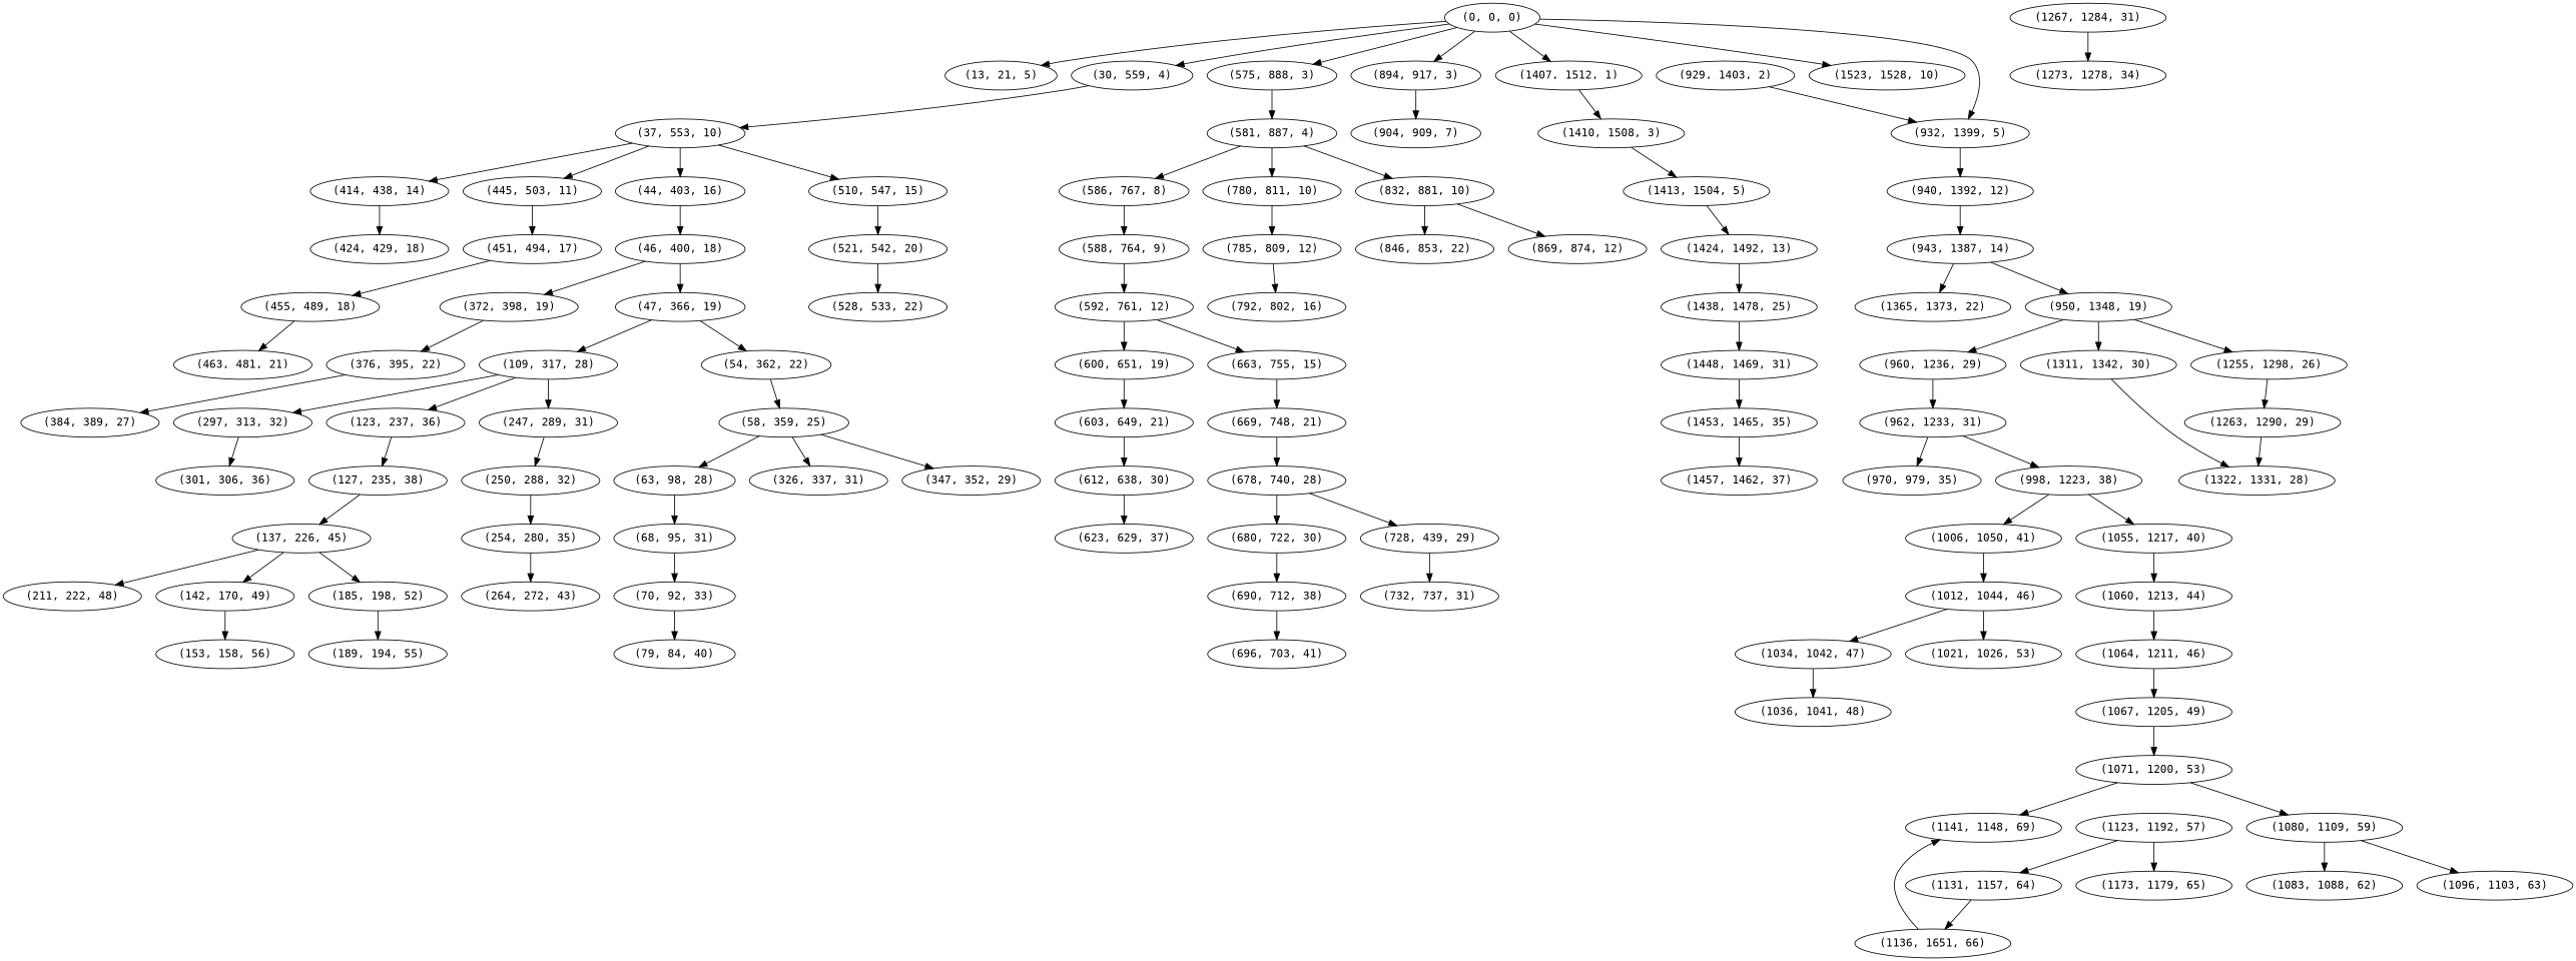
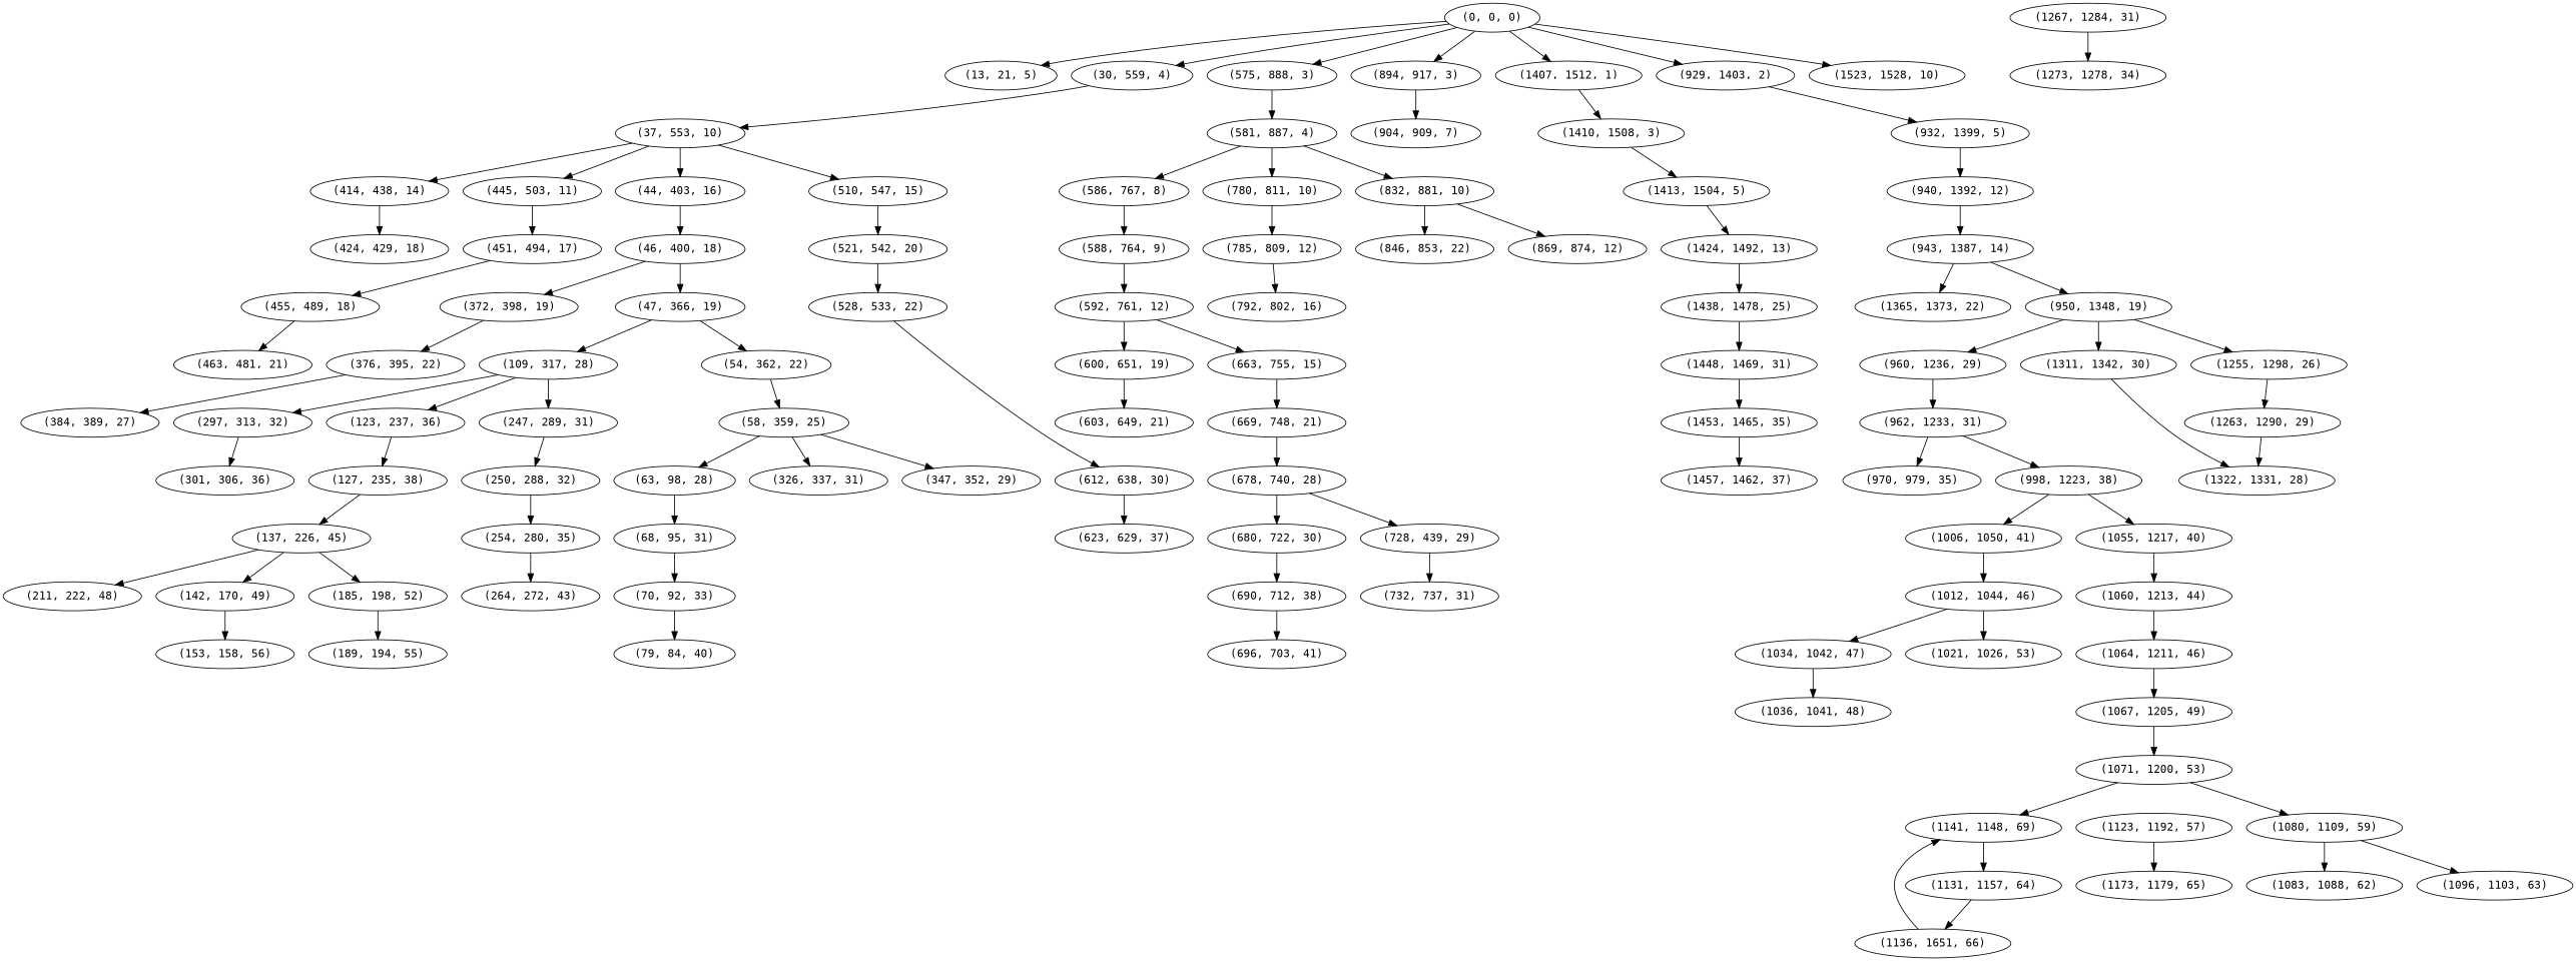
  digraph {
    fontname="DejaVu Sans Mono"
    node [fontname="DejaVu Sans Mono"]
    edge [fontname="DejaVu Sans Mono"]
    "(0, 0, 0)"
    "(13, 21, 5)"
    "(30, 559, 4)"
    "(575, 888, 3)"
    "(894, 917, 3)"
    "(929, 1403, 2)"
    "(1407, 1512, 1)"
    "(1523, 1528, 10)"
    "(37, 553, 10)"
    "(581, 887, 4)"
    "(904, 909, 7)"
    "(932, 1399, 5)"
    "(1410, 1508, 3)"
    "(44, 403, 16)"
    "(414, 438, 14)"
    "(445, 503, 11)"
    "(510, 547, 15)"
    "(46, 400, 18)"
    "(424, 429, 18)"
    "(451, 494, 17)"
    "(521, 542, 20)"
    "(47, 366, 19)"
    "(372, 398, 19)"
    "(54, 362, 22)"
    "(109, 317, 28)"
    "(376, 395, 22)"
    "(58, 359, 25)"
    "(63, 98, 28)"
    "(326, 337, 31)"
    "(347, 352, 29)"
    "(68, 95, 31)"
    "(123, 237, 36)"
    "(247, 289, 31)"
    "(297, 313, 32)"
    "(70, 92, 33)"
    "(79, 84, 40)"
    "(127, 235, 38)"
    "(250, 288, 32)"
    "(301, 306, 36)"
    "(137, 226, 45)"
    "(142, 170, 49)"
    "(185, 198, 52)"
    "(211, 222, 48)"
    "(153, 158, 56)"
    "(189, 194, 55)"
    "(254, 280, 35)"
    "(264, 272, 43)"
    "(384, 389, 27)"
    "(455, 489, 18)"
    "(463, 481, 21)"
    "(528, 533, 22)"
    "(586, 767, 8)"
    "(780, 811, 10)"
    "(832, 881, 10)"
    "(588, 764, 9)"
    "(785, 809, 12)"
    "(846, 853, 22)"
    "(869, 874, 12)"
    "(592, 761, 12)"
    "(600, 651, 19)"
    "(663, 755, 15)"
    "(603, 649, 21)"
    "(669, 748, 21)"
    "(612, 638, 30)"
    "(623, 629, 37)"
    "(678, 740, 28)"
    "(680, 722, 30)"
    n68 [label="(728, 439, 29)"]
    "(690, 712, 38)"
    "(732, 737, 31)"
    "(696, 703, 41)"
    "(792, 802, 16)"
    "(940, 1392, 12)"
    "(943, 1387, 14)"
    "(950, 1348, 19)"
    "(1365, 1373, 22)"
    "(960, 1236, 29)"
    "(1255, 1298, 26)"
    n79 [label="(1311, 1342, 30)"]
    "(962, 1233, 31)"
    "(1263, 1290, 29)"
    "(1322, 1331, 28)"
    "(970, 979, 35)"
    "(998, 1223, 38)"
    "(1006, 1050, 41)"
    "(1055, 1217, 40)"
    "(1012, 1044, 46)"
    "(1060, 1213, 44)"
    "(1021, 1026, 53)"
    "(1034, 1042, 47)"
    "(1036, 1041, 48)"
    "(1064, 1211, 46)"
    "(1067, 1205, 49)"
    "(1071, 1200, 53)"
    "(1080, 1109, 59)"
    "(1141, 1148, 69)"
    "(1083, 1088, 62)"
    "(1096, 1103, 63)"
    "(1123, 1192, 57)"
    "(1131, 1157, 64)"
    "(1173, 1179, 65)"
    n102 [label="(1136, 1651, 66)"]
    "(1267, 1284, 31)"
    "(1273, 1278, 34)"
    "(1413, 1504, 5)"
    "(1424, 1492, 13)"
    "(1438, 1478, 25)"
    "(1448, 1469, 31)"
    "(1453, 1465, 35)"
    "(1457, 1462, 37)"
    "(0, 0, 0)" -> "(13, 21, 5)"
    "(0, 0, 0)" -> "(30, 559, 4)"
    "(0, 0, 0)" -> "(575, 888, 3)"
    "(0, 0, 0)" -> "(894, 917, 3)"
-   "(0, 0, 0)" -> "(932, 1399, 5)"
+   "(0, 0, 0)" -> "(929, 1403, 2)"
    "(0, 0, 0)" -> "(1407, 1512, 1)"
    "(0, 0, 0)" -> "(1523, 1528, 10)"
    "(30, 559, 4)" -> "(37, 553, 10)"
    "(575, 888, 3)" -> "(581, 887, 4)"
    "(894, 917, 3)" -> "(904, 909, 7)"
    "(929, 1403, 2)" -> "(932, 1399, 5)"
    "(1407, 1512, 1)" -> "(1410, 1508, 3)"
    "(37, 553, 10)" -> "(44, 403, 16)"
    "(37, 553, 10)" -> "(414, 438, 14)"
    "(37, 553, 10)" -> "(445, 503, 11)"
    "(37, 553, 10)" -> "(510, 547, 15)"
    "(581, 887, 4)" -> "(586, 767, 8)"
    "(581, 887, 4)" -> "(780, 811, 10)"
    "(581, 887, 4)" -> "(832, 881, 10)"
    "(932, 1399, 5)" -> "(940, 1392, 12)"
    "(1410, 1508, 3)" -> "(1413, 1504, 5)"
    "(44, 403, 16)" -> "(46, 400, 18)"
    "(414, 438, 14)" -> "(424, 429, 18)"
    "(445, 503, 11)" -> "(451, 494, 17)"
    "(510, 547, 15)" -> "(521, 542, 20)"
    "(46, 400, 18)" -> "(47, 366, 19)"
    "(46, 400, 18)" -> "(372, 398, 19)"
    "(451, 494, 17)" -> "(455, 489, 18)"
    "(521, 542, 20)" -> "(528, 533, 22)"
    "(47, 366, 19)" -> "(54, 362, 22)"
    "(47, 366, 19)" -> "(109, 317, 28)"
    "(372, 398, 19)" -> "(376, 395, 22)"
    "(54, 362, 22)" -> "(58, 359, 25)"
    "(109, 317, 28)" -> "(123, 237, 36)"
    "(109, 317, 28)" -> "(247, 289, 31)"
    "(109, 317, 28)" -> "(297, 313, 32)"
    "(376, 395, 22)" -> "(384, 389, 27)"
    "(58, 359, 25)" -> "(63, 98, 28)"
    "(58, 359, 25)" -> "(326, 337, 31)"
    "(58, 359, 25)" -> "(347, 352, 29)"
    "(63, 98, 28)" -> "(68, 95, 31)"
    "(68, 95, 31)" -> "(70, 92, 33)"
    "(123, 237, 36)" -> "(127, 235, 38)"
    "(247, 289, 31)" -> "(250, 288, 32)"
    "(297, 313, 32)" -> "(301, 306, 36)"
    "(70, 92, 33)" -> "(79, 84, 40)"
    "(127, 235, 38)" -> "(137, 226, 45)"
    "(250, 288, 32)" -> "(254, 280, 35)"
    "(137, 226, 45)" -> "(142, 170, 49)"
    "(137, 226, 45)" -> "(185, 198, 52)"
    "(137, 226, 45)" -> "(211, 222, 48)"
    "(142, 170, 49)" -> "(153, 158, 56)"
    "(185, 198, 52)" -> "(189, 194, 55)"
    "(254, 280, 35)" -> "(264, 272, 43)"
    "(455, 489, 18)" -> "(463, 481, 21)"
    "(586, 767, 8)" -> "(588, 764, 9)"
    "(780, 811, 10)" -> "(785, 809, 12)"
    "(832, 881, 10)" -> "(846, 853, 22)"
    "(832, 881, 10)" -> "(869, 874, 12)"
    "(588, 764, 9)" -> "(592, 761, 12)"
    "(785, 809, 12)" -> "(792, 802, 16)"
    "(592, 761, 12)" -> "(600, 651, 19)"
    "(592, 761, 12)" -> "(663, 755, 15)"
    "(600, 651, 19)" -> "(603, 649, 21)"
    "(663, 755, 15)" -> "(669, 748, 21)"
-   "(603, 649, 21)" -> "(612, 638, 30)"
+   "(528, 533, 22)" -> "(612, 638, 30)"
    "(669, 748, 21)" -> "(678, 740, 28)"
    "(612, 638, 30)" -> "(623, 629, 37)"
    "(678, 740, 28)" -> "(680, 722, 30)"
    "(678, 740, 28)" -> n68
    "(680, 722, 30)" -> "(690, 712, 38)"
    n68 -> "(732, 737, 31)"
    "(690, 712, 38)" -> "(696, 703, 41)"
    "(940, 1392, 12)" -> "(943, 1387, 14)"
    "(943, 1387, 14)" -> "(950, 1348, 19)"
    "(943, 1387, 14)" -> "(1365, 1373, 22)"
    "(950, 1348, 19)" -> "(960, 1236, 29)"
    "(950, 1348, 19)" -> "(1255, 1298, 26)"
    "(950, 1348, 19)" -> n79
    "(960, 1236, 29)" -> "(962, 1233, 31)"
    "(1255, 1298, 26)" -> "(1263, 1290, 29)"
    n79 -> "(1322, 1331, 28)"
    "(962, 1233, 31)" -> "(970, 979, 35)"
    "(962, 1233, 31)" -> "(998, 1223, 38)"
    "(1263, 1290, 29)" -> "(1322, 1331, 28)"
    "(998, 1223, 38)" -> "(1006, 1050, 41)"
    "(998, 1223, 38)" -> "(1055, 1217, 40)"
    "(1006, 1050, 41)" -> "(1012, 1044, 46)"
    "(1055, 1217, 40)" -> "(1060, 1213, 44)"
    "(1012, 1044, 46)" -> "(1021, 1026, 53)"
    "(1012, 1044, 46)" -> "(1034, 1042, 47)"
    "(1060, 1213, 44)" -> "(1064, 1211, 46)"
    "(1034, 1042, 47)" -> "(1036, 1041, 48)"
    "(1064, 1211, 46)" -> "(1067, 1205, 49)"
    "(1067, 1205, 49)" -> "(1071, 1200, 53)"
    "(1071, 1200, 53)" -> "(1080, 1109, 59)"
    "(1071, 1200, 53)" -> "(1141, 1148, 69)"
    "(1080, 1109, 59)" -> "(1083, 1088, 62)"
    "(1080, 1109, 59)" -> "(1096, 1103, 63)"
-   "(1123, 1192, 57)" -> "(1131, 1157, 64)"
+   "(1141, 1148, 69)" -> "(1131, 1157, 64)"
    "(1123, 1192, 57)" -> "(1173, 1179, 65)"
    "(1131, 1157, 64)" -> n102
    n102 -> "(1141, 1148, 69)"
    "(1267, 1284, 31)" -> "(1273, 1278, 34)"
    "(1413, 1504, 5)" -> "(1424, 1492, 13)"
    "(1424, 1492, 13)" -> "(1438, 1478, 25)"
    "(1438, 1478, 25)" -> "(1448, 1469, 31)"
    "(1448, 1469, 31)" -> "(1453, 1465, 35)"
    "(1453, 1465, 35)" -> "(1457, 1462, 37)"
  }
